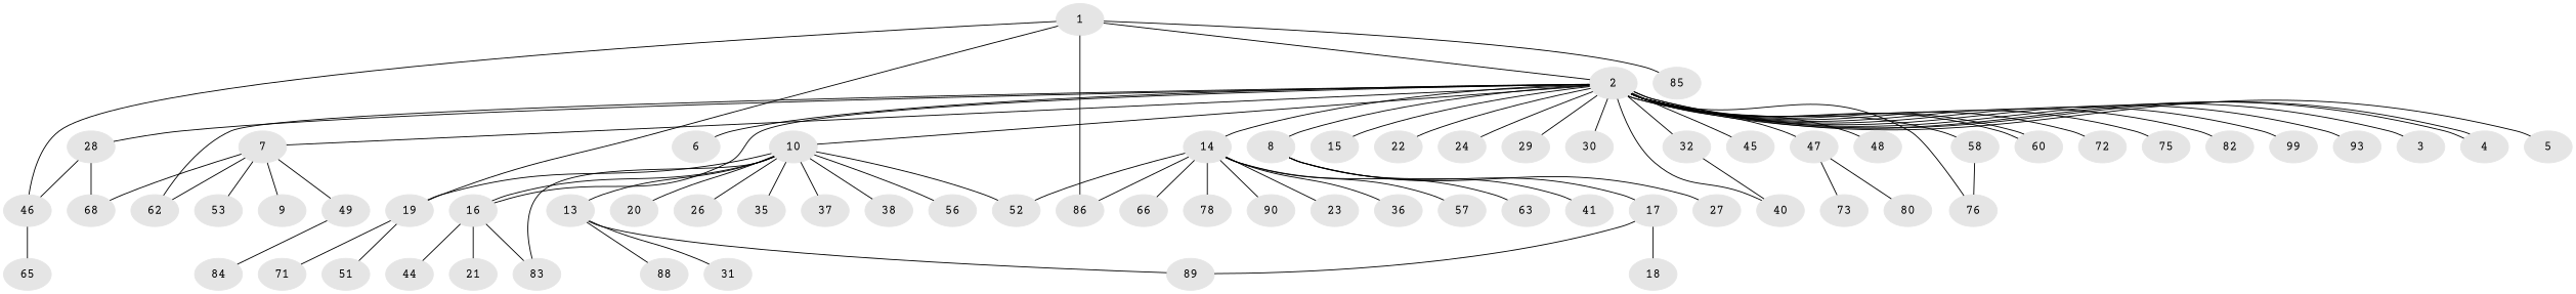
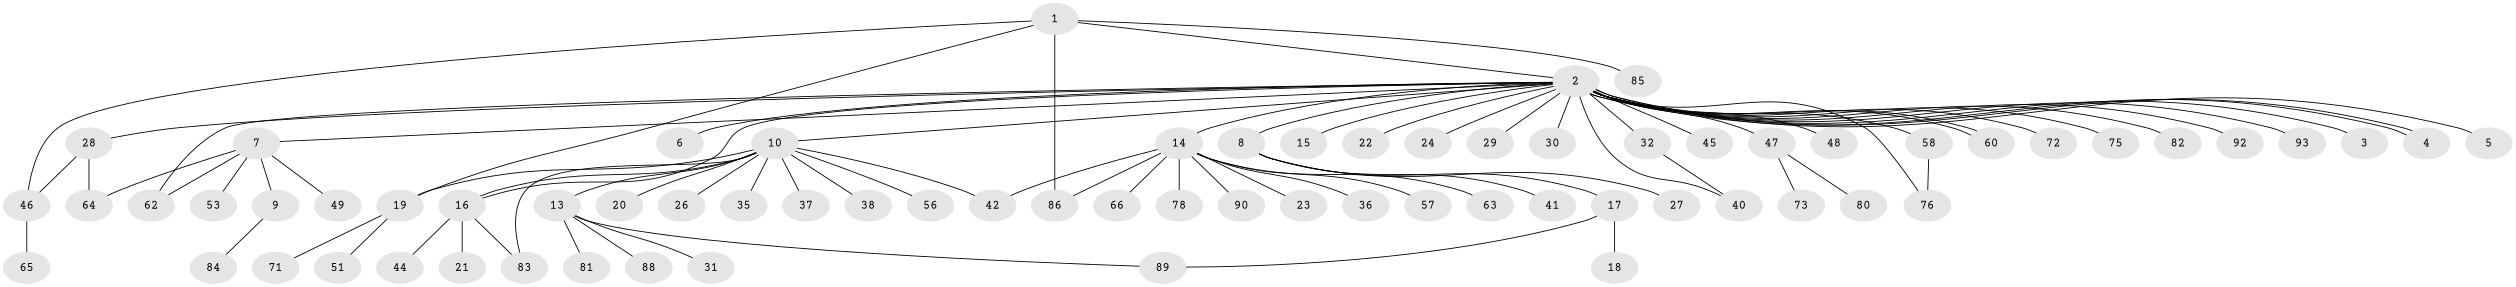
  graph {
    fontname="Courier Prime"
    node [color=gray90 fontname="Courier Prime" style=filled]
    edge [fontname="Courier Prime"]
    1 [super="+74"]
    2 [super="+64"]
    19 [super="+33"]
    46 [super="+55"]
    85 [super="+87"]
    86
    3
    4 [super="+91"]
    5
    6
    7 [super="+11"]
    8 [super="+54"]
    10 [super="+12"]
    14 [super="+50"]
    15
    16 [super="+25"]
    22
    24
    28 [super="+43"]
    29
    30
    32 [super="+42"]
    40
    45
    47 [super="+70"]
    48
    58 [super="+67"]
    60
    62
    72
    75
    76
    82
-   92 [label=99]
+   92
    93
    51
    71
    65
    9 [super="+34"]
    49 [super="+79"]
    53 [super="+69"]
-   68 [super="+94"]
+   68 [super="+94" label=64]
    17 [super="+61"]
    27
    41
    13 [super="+39"]
    20
    26 [super="+59"]
    35 [super="+77"]
    37
    38
-   52
+   52 [label=42]
    56
    83
    23
    36
    57
    63
    66
    78
    90
    21
    44
    73
    80
    84
    89
    18
    31
+   81
    88
    1 -- 2
    1 -- 19
    1 -- 46
    1 -- 85
    1 -- 86
    2 -- 3
    2 -- 4
    2 -- 4
    2 -- 5
    2 -- 6
    2 -- 7
    2 -- 8
    2 -- 10 [weight=2]
    2 -- 14 [weight=3]
    2 -- 15
    2 -- 16
    2 -- 22
    2 -- 24
    2 -- 28
    2 -- 29
    2 -- 30
    2 -- 32
    2 -- 40
    2 -- 45
    2 -- 47
    2 -- 48
    2 -- 58
    2 -- 60
    2 -- 60
    2 -- 62
    2 -- 72
    2 -- 75
    2 -- 76
    2 -- 82
    2 -- 92
    2 -- 93
    19 -- 51
    19 -- 71
    46 -- 65
    7 -- 62
    7 -- 9
    7 -- 49
    7 -- 53
    7 -- 68
    8 -- 17
    8 -- 27
    8 -- 41
    10 -- 19
    10 -- 16
    10 -- 13
    10 -- 20
    10 -- 26
    10 -- 35
    10 -- 37
    10 -- 38
    10 -- 52
    10 -- 56
    10 -- 83
    14 -- 86
    14 -- 52
    14 -- 23
    14 -- 36
    14 -- 57
    14 -- 63
    14 -- 66
    14 -- 78
    14 -- 90
    16 -- 83
    16 -- 21
    16 -- 44
    28 -- 46
    28 -- 68
    32 -- 40
    47 -- 73
    47 -- 80
    58 -- 76
-   49 -- 84
+   9 -- 84
    17 -- 89
    17 -- 18
    13 -- 89
    13 -- 31
+   13 -- 81
    13 -- 88
  }
